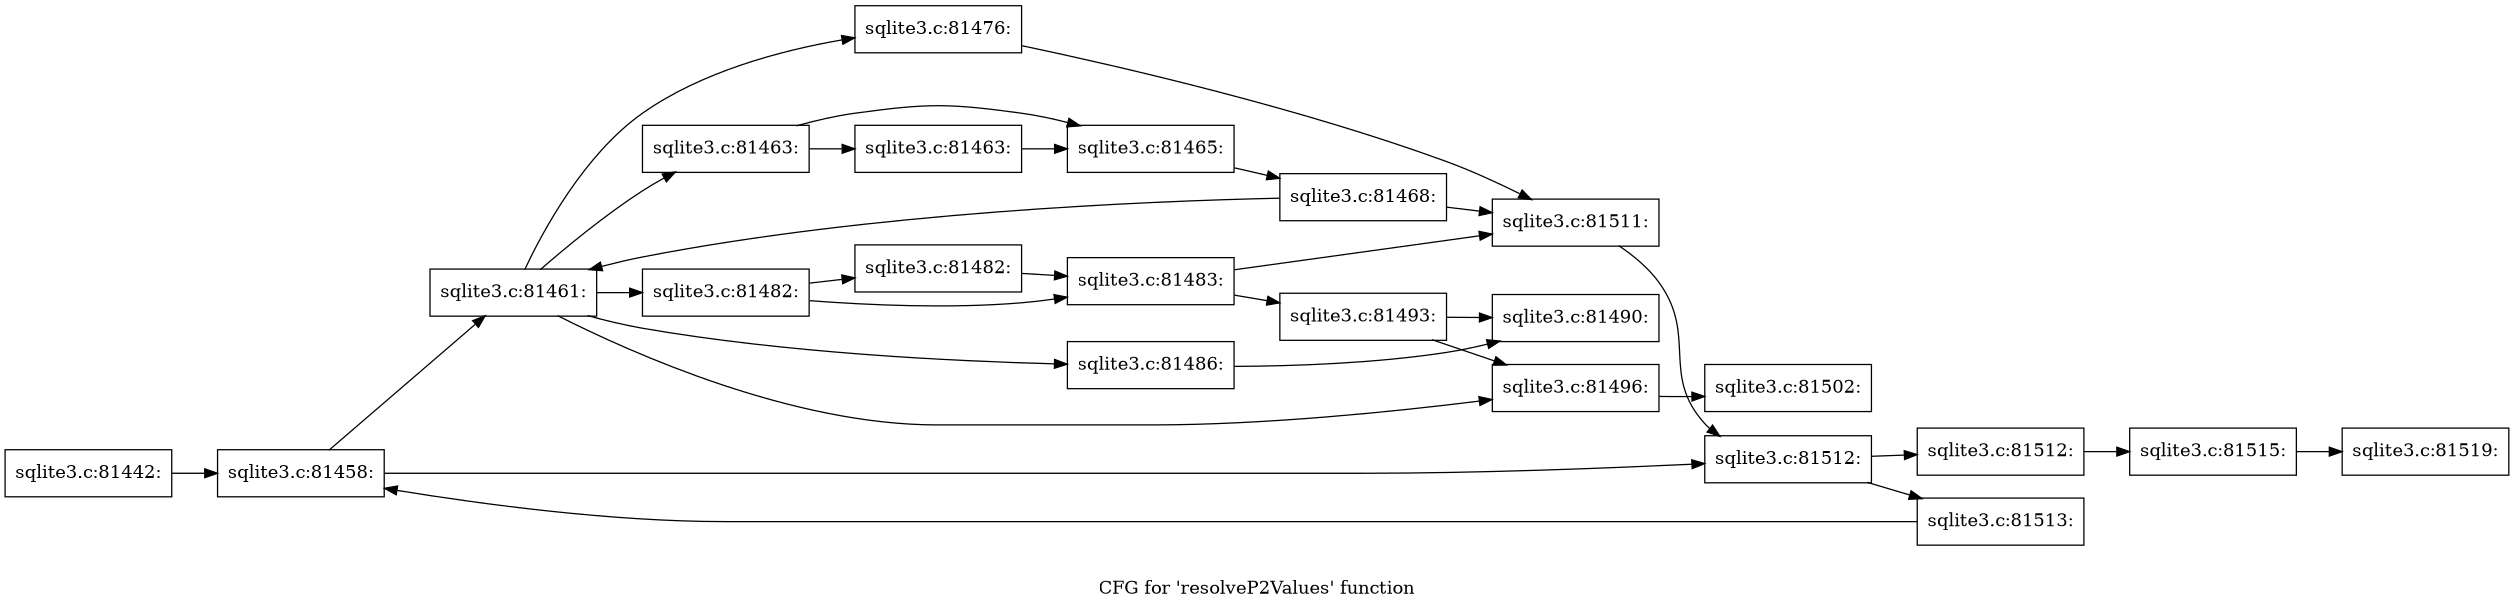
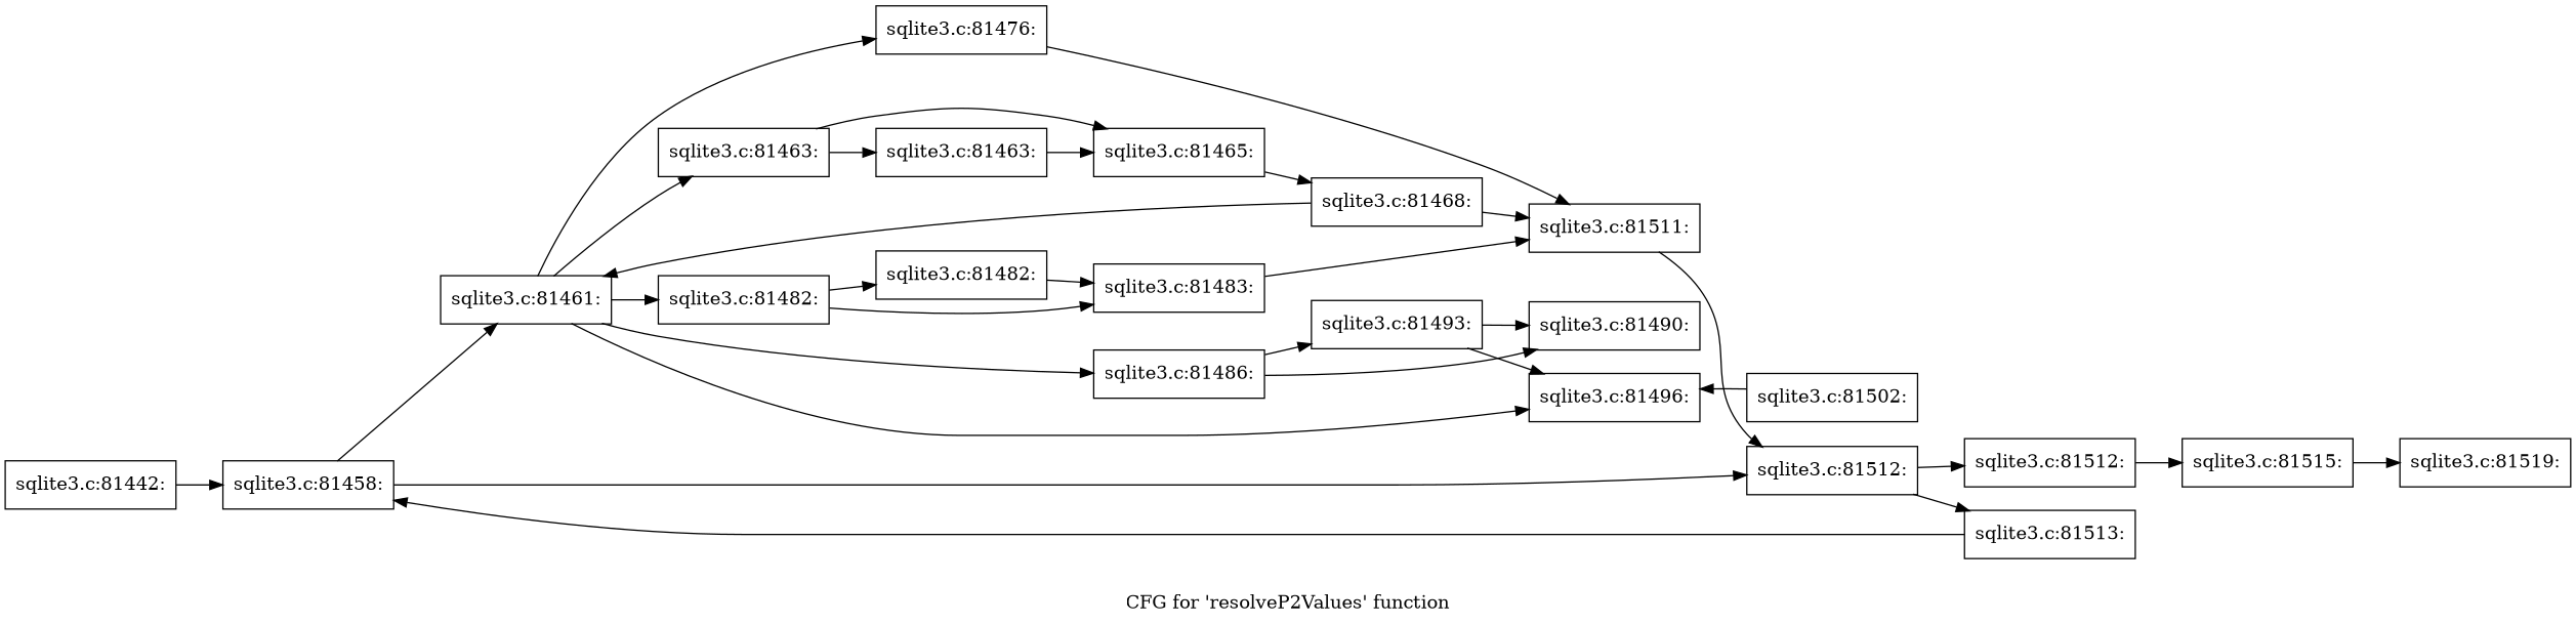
  digraph {
    label="CFG for 'resolveP2Values' function"
    rankdir=LR
    node [shape=record]
    n1 [label="{sqlite3.c:81442:}"]
    n2 [label="{sqlite3.c:81458:}"]
    n3 [label="{sqlite3.c:81461:}"]
    n4 [label="{sqlite3.c:81512:}"]
    n5 [label="{sqlite3.c:81496:}"]
    n6 [label="{sqlite3.c:81463:}"]
    n7 [label="{sqlite3.c:81476:}"]
    n8 [label="{sqlite3.c:81482:}"]
    n9 [label="{sqlite3.c:81486:}"]
    n10 [label="{sqlite3.c:81512:}"]
    n11 [label="{sqlite3.c:81513:}"]
    n12 [label="{sqlite3.c:81502:}"]
    n13 [label="{sqlite3.c:81463:}"]
    n14 [label="{sqlite3.c:81465:}"]
    n15 [label="{sqlite3.c:81468:}"]
    n16 [label="{sqlite3.c:81511:}"]
    n17 [label="{sqlite3.c:81482:}"]
    n18 [label="{sqlite3.c:81483:}"]
    n19 [label="{sqlite3.c:81490:}"]
    n20 [label="{sqlite3.c:81493:}"]
    n21 [label="{sqlite3.c:81515:}"]
    n22 [label="{sqlite3.c:81519:}"]
    n1 -> n2
    n2 -> n3
    n2 -> n4
    n3 -> n5
    n3 -> n6
    n3 -> n7
    n3 -> n8
    n3 -> n9
    n4 -> n10
    n4 -> n11
-   n5 -> n12
+   n12 -> n5
    n6 -> n13
    n6 -> n14
    n7 -> n16
    n8 -> n17
    n8 -> n18
    n9 -> n19
-   n18 -> n20
+   n9 -> n20
    n10 -> n21
    n11 -> n2
    n13 -> n14
    n14 -> n15
    n15 -> n3
    n15 -> n16
    n16 -> n4
    n17 -> n18
    n18 -> n16
    n20 -> n5
    n20 -> n19
    n21 -> n22
  }
